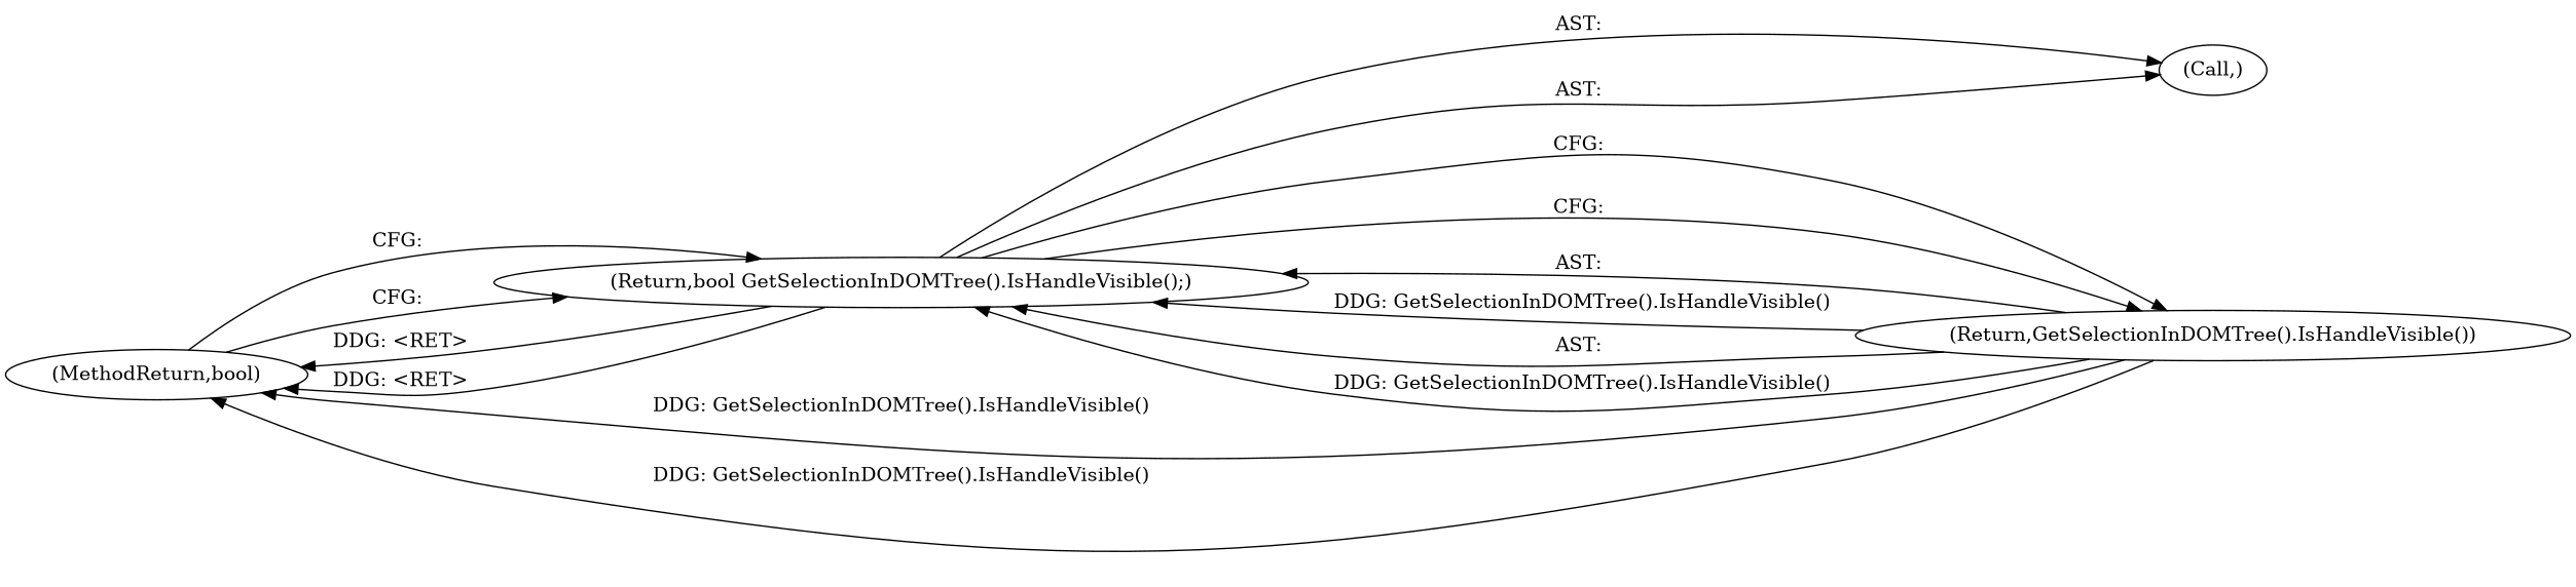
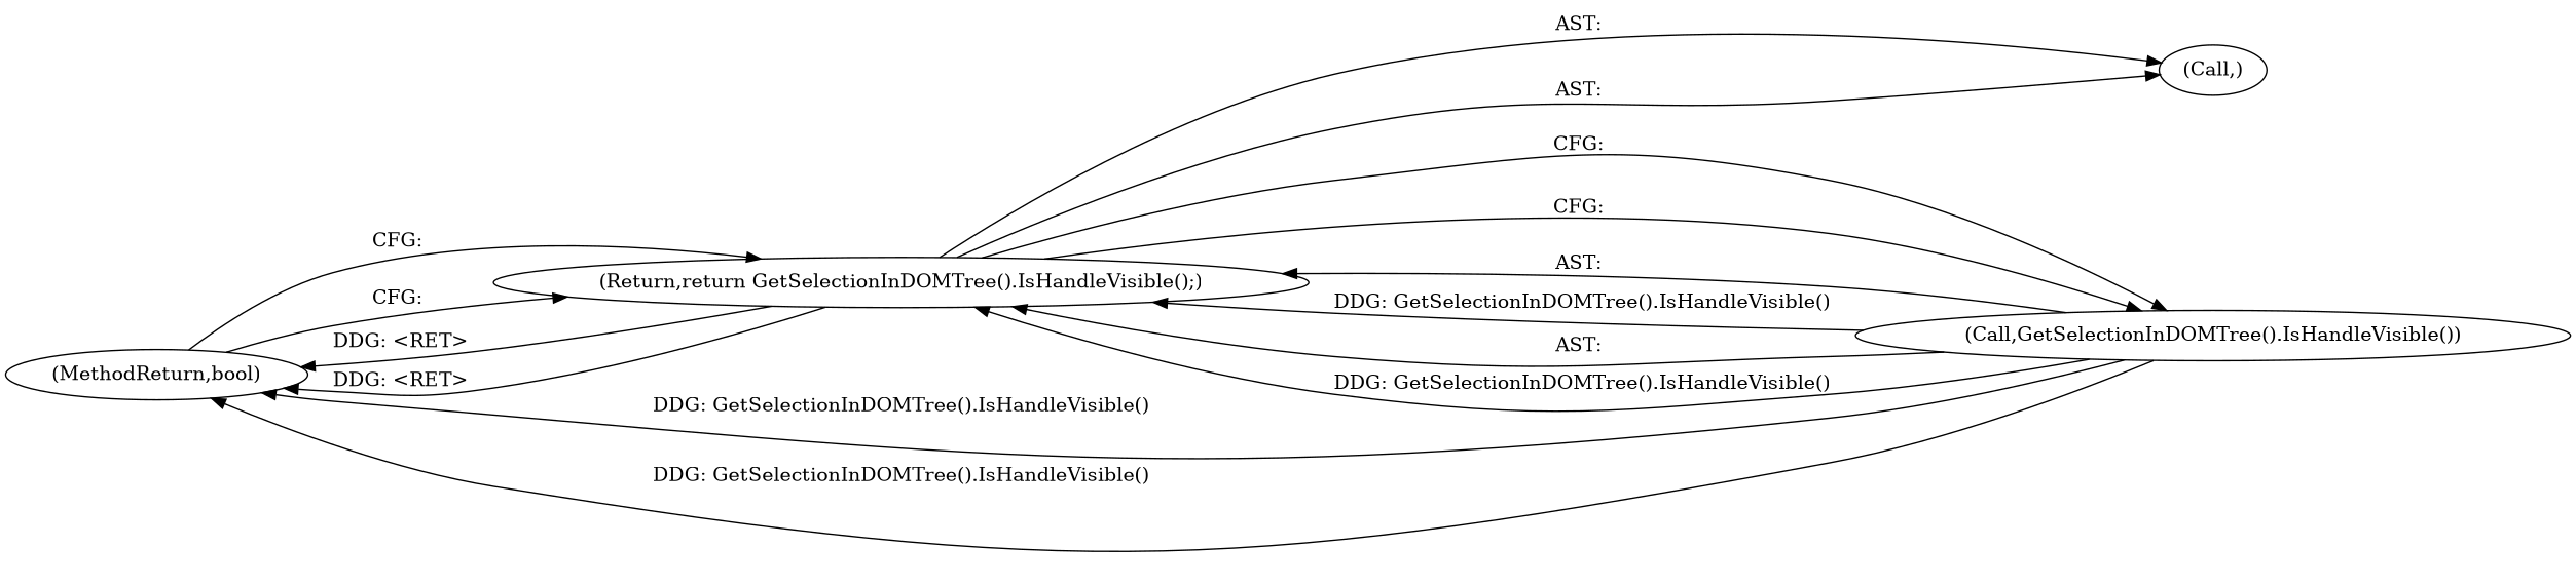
  digraph {
    rankdir=LR
    n1 [label="(MethodReturn,bool)"]
-   n2 [label="(Return,bool GetSelectionInDOMTree().IsHandleVisible();)"]
+   n2 [label="(Return,return GetSelectionInDOMTree().IsHandleVisible();)"]
    n3 [label="(Call,)"]
-   n4 [label="(Return,GetSelectionInDOMTree().IsHandleVisible())"]
+   n4 [label="(Call,GetSelectionInDOMTree().IsHandleVisible())"]
    n1 -> n2 [label="CFG: "]
    n1 -> n2 [label="CFG: "]
    n2 -> n1 [label="DDG: <RET>"]
    n2 -> n1 [label="DDG: <RET>"]
    n2 -> n3 [label="AST: "]
    n2 -> n3 [label="AST: "]
    n2 -> n4 [label="CFG: "]
    n2 -> n4 [label="CFG: "]
    n4 -> n1 [label="DDG: GetSelectionInDOMTree().IsHandleVisible()"]
    n4 -> n1 [label="DDG: GetSelectionInDOMTree().IsHandleVisible()"]
    n4 -> n2 [label="AST: "]
    n4 -> n2 [label="DDG: GetSelectionInDOMTree().IsHandleVisible()"]
    n4 -> n2 [label="AST: "]
    n4 -> n2 [label="DDG: GetSelectionInDOMTree().IsHandleVisible()"]
  }
